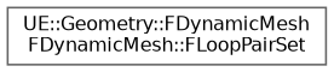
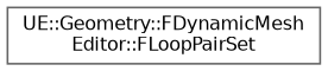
  digraph {
    rankdir=LR
-   n1 [color=grey40 fillcolor=white fontname=Helvetica fontsize=10 height=0.2 label="UE::Geometry::FDynamicMesh\lFDynamicMesh::FLoopPairSet" shape=box style=filled width=0.4]
+   n1 [color=grey40 fillcolor=white fontname=Helvetica fontsize=10 height=0.2 label="UE::Geometry::FDynamicMesh\lEditor::FLoopPairSet" shape=box style=filled width=0.4]
  }
